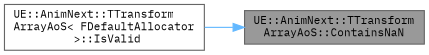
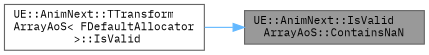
  digraph {
    rankdir=RL
    fontname="IBM Plex Mono"
    node [fontname="IBM Plex Mono" fontsize=10 shape=box style=filled]
-   n1 [color=gray40 fillcolor=grey60 fontcolor=black height=0.2 label="UE::AnimNext::TTransform\lArrayAoS::ContainsNaN" width=0.4]
+   n1 [color=gray40 fillcolor=grey60 fontcolor=black height=0.2 label="UE::AnimNext::IsValid\lArrayAoS::ContainsNaN" width=0.4]
    n2 [color=grey40 fillcolor=white height=0.2 label="UE::AnimNext::TTransform\lArrayAoS\< FDefaultAllocator\l \>::IsValid" width=0.4]
    n1 -> n2 [color=steelblue1 dir=back fontname="IBM Plex Mono" fontsize=10 labelfontname=Helvetica labelfontsize=10 style=solid]
  }
